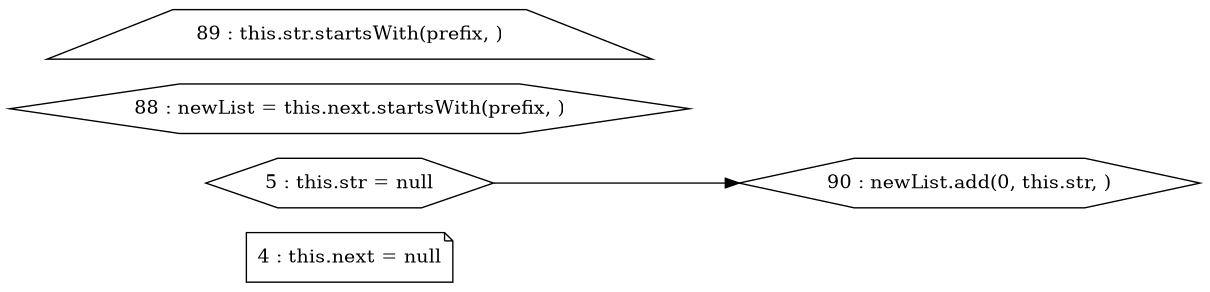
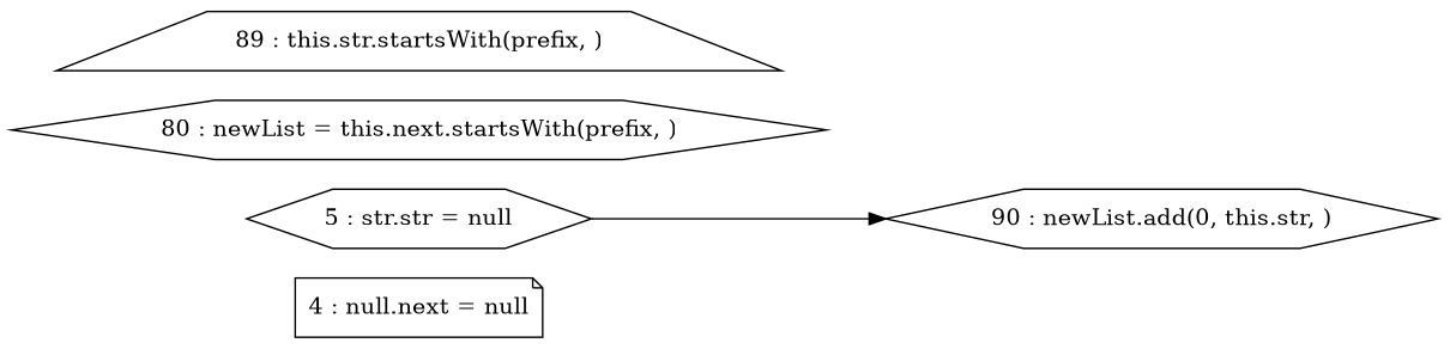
  digraph {
    rankdir=LR
    node [shape=hexagon]
-   "4 : this.next = null" [shape=note]
-   "5 : this.str = null"
+   "4 : this.next = null" [shape=note label="4 : null.next = null"]
+   "5 : this.str = null" [label="5 : str.str = null"]
    "90 : newList.add(0, this.str, )"
-   "88 : newList = this.next.startsWith(prefix, )"
+   "88 : newList = this.next.startsWith(prefix, )" [label="80 : newList = this.next.startsWith(prefix, )"]
    "89 : this.str.startsWith(prefix, )" [shape=trapezium]
    "5 : this.str = null" -> "90 : newList.add(0, this.str, )"
  }
